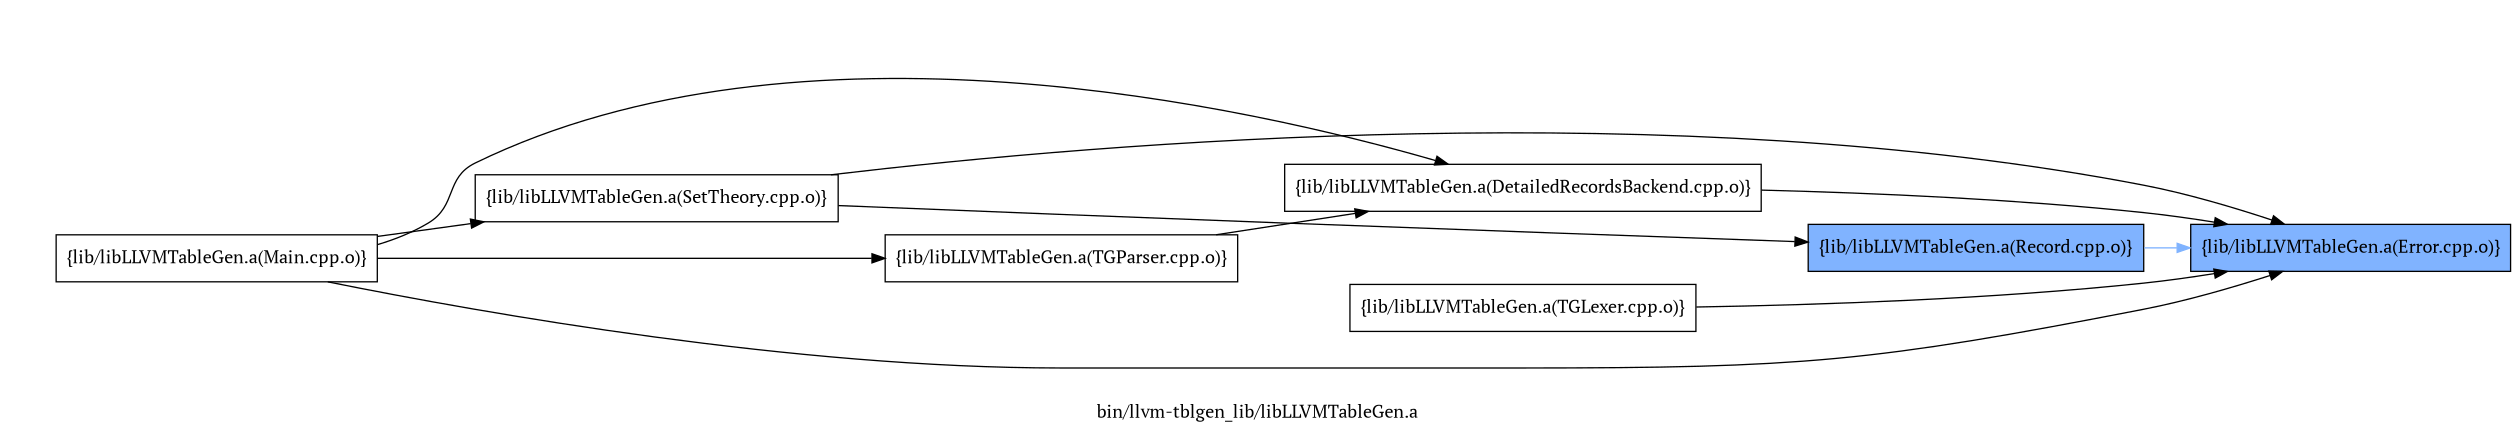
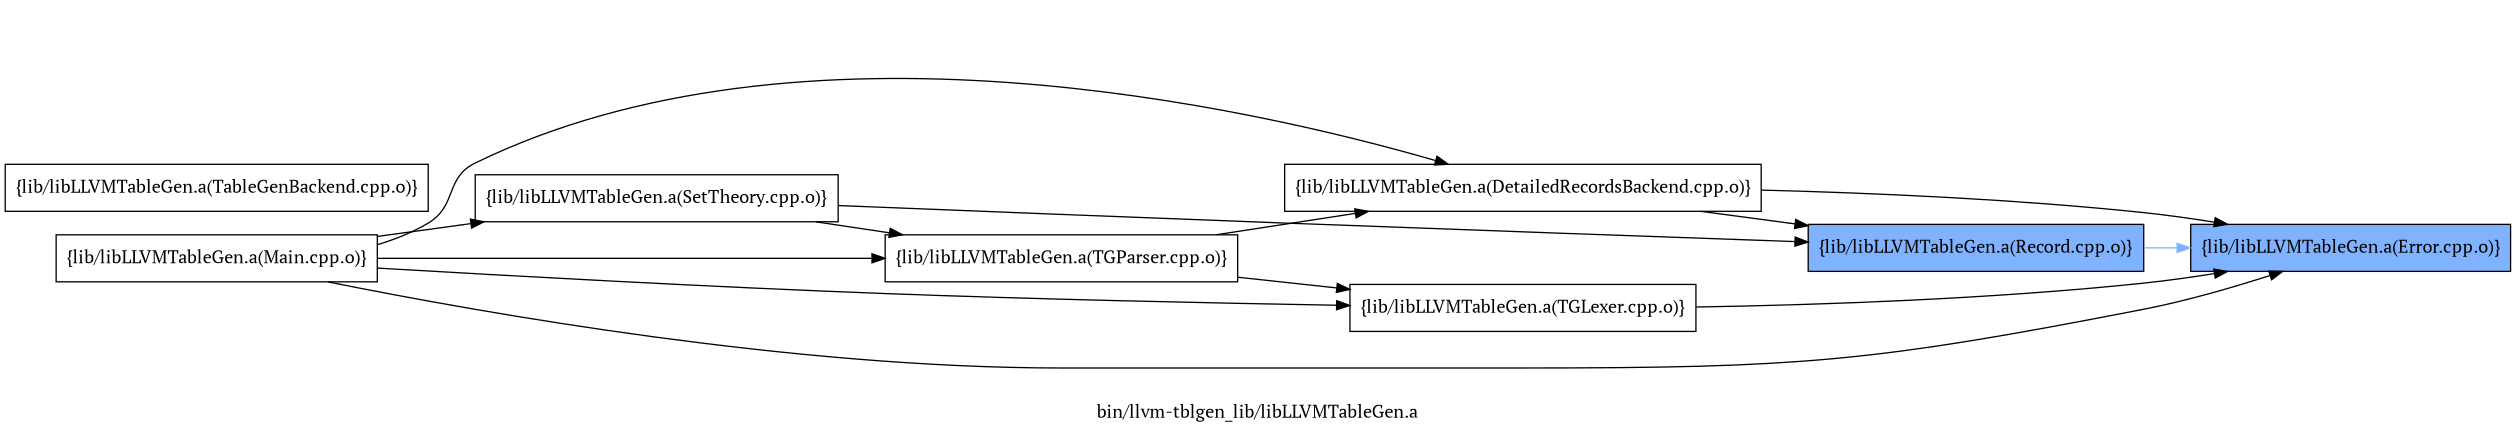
  digraph {
    fontname="PT Serif"
    label="bin/llvm-tblgen_lib/libLLVMTableGen.a"
    rankdir=LR
    node [fontname="PT Serif" group=0 shape=box]
    edge [fontname="PT Serif"]
    n1 [fillcolor="0.600000 0.5 1" group=1 label="{lib/libLLVMTableGen.a(Error.cpp.o)}" style=filled]
    n2 [fillcolor="0.600000 0.5 1" group=1 label="{lib/libLLVMTableGen.a(Record.cpp.o)}" style=filled]
+   n3 [label="{lib/libLLVMTableGen.a(TableGenBackend.cpp.o)}"]
    n4 [label="{lib/libLLVMTableGen.a(SetTheory.cpp.o)}"]
    n5 [label="{lib/libLLVMTableGen.a(DetailedRecordsBackend.cpp.o)}"]
    n6 [label="{lib/libLLVMTableGen.a(Main.cpp.o)}"]
    n7 [label="{lib/libLLVMTableGen.a(TGLexer.cpp.o)}"]
    n8 [label="{lib/libLLVMTableGen.a(TGParser.cpp.o)}"]
    subgraph sub_1 {
      rank=same
      n1
    }
    subgraph sub_2 {
      rank=same
      n1
    }
    n2 -> n1 [color="0.600000 0.5 1"]
-   n4 -> n1
+   n4 -> n8
    n4 -> n2
    n5 -> n1
+   n5 -> n2
    n6 -> n1
    n6 -> n4
    n6 -> n5
+   n6 -> n7
    n6 -> n8
    n7 -> n1
    n8 -> n5
+   n8 -> n7
  }
